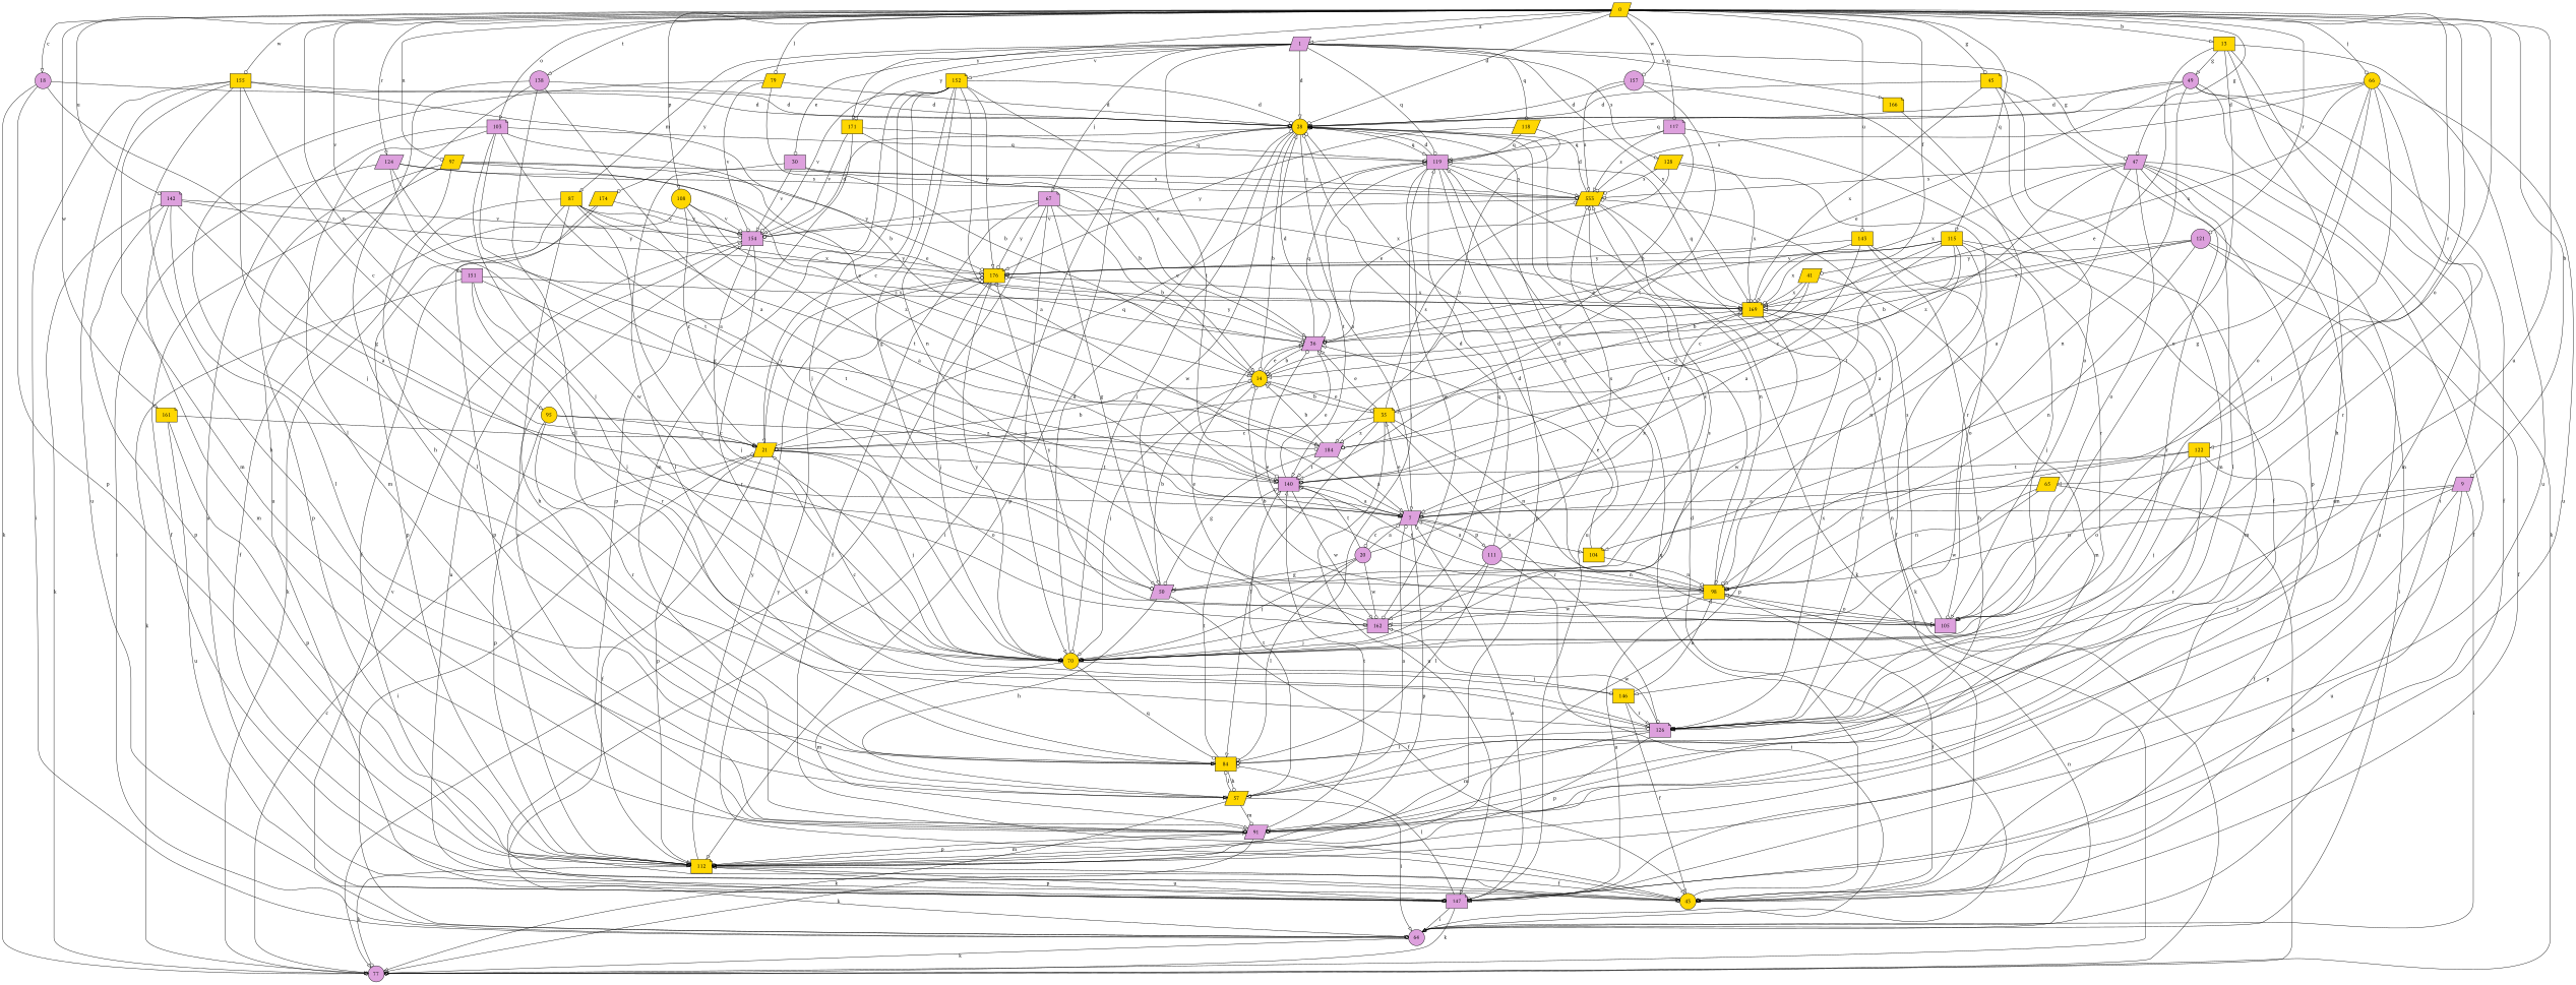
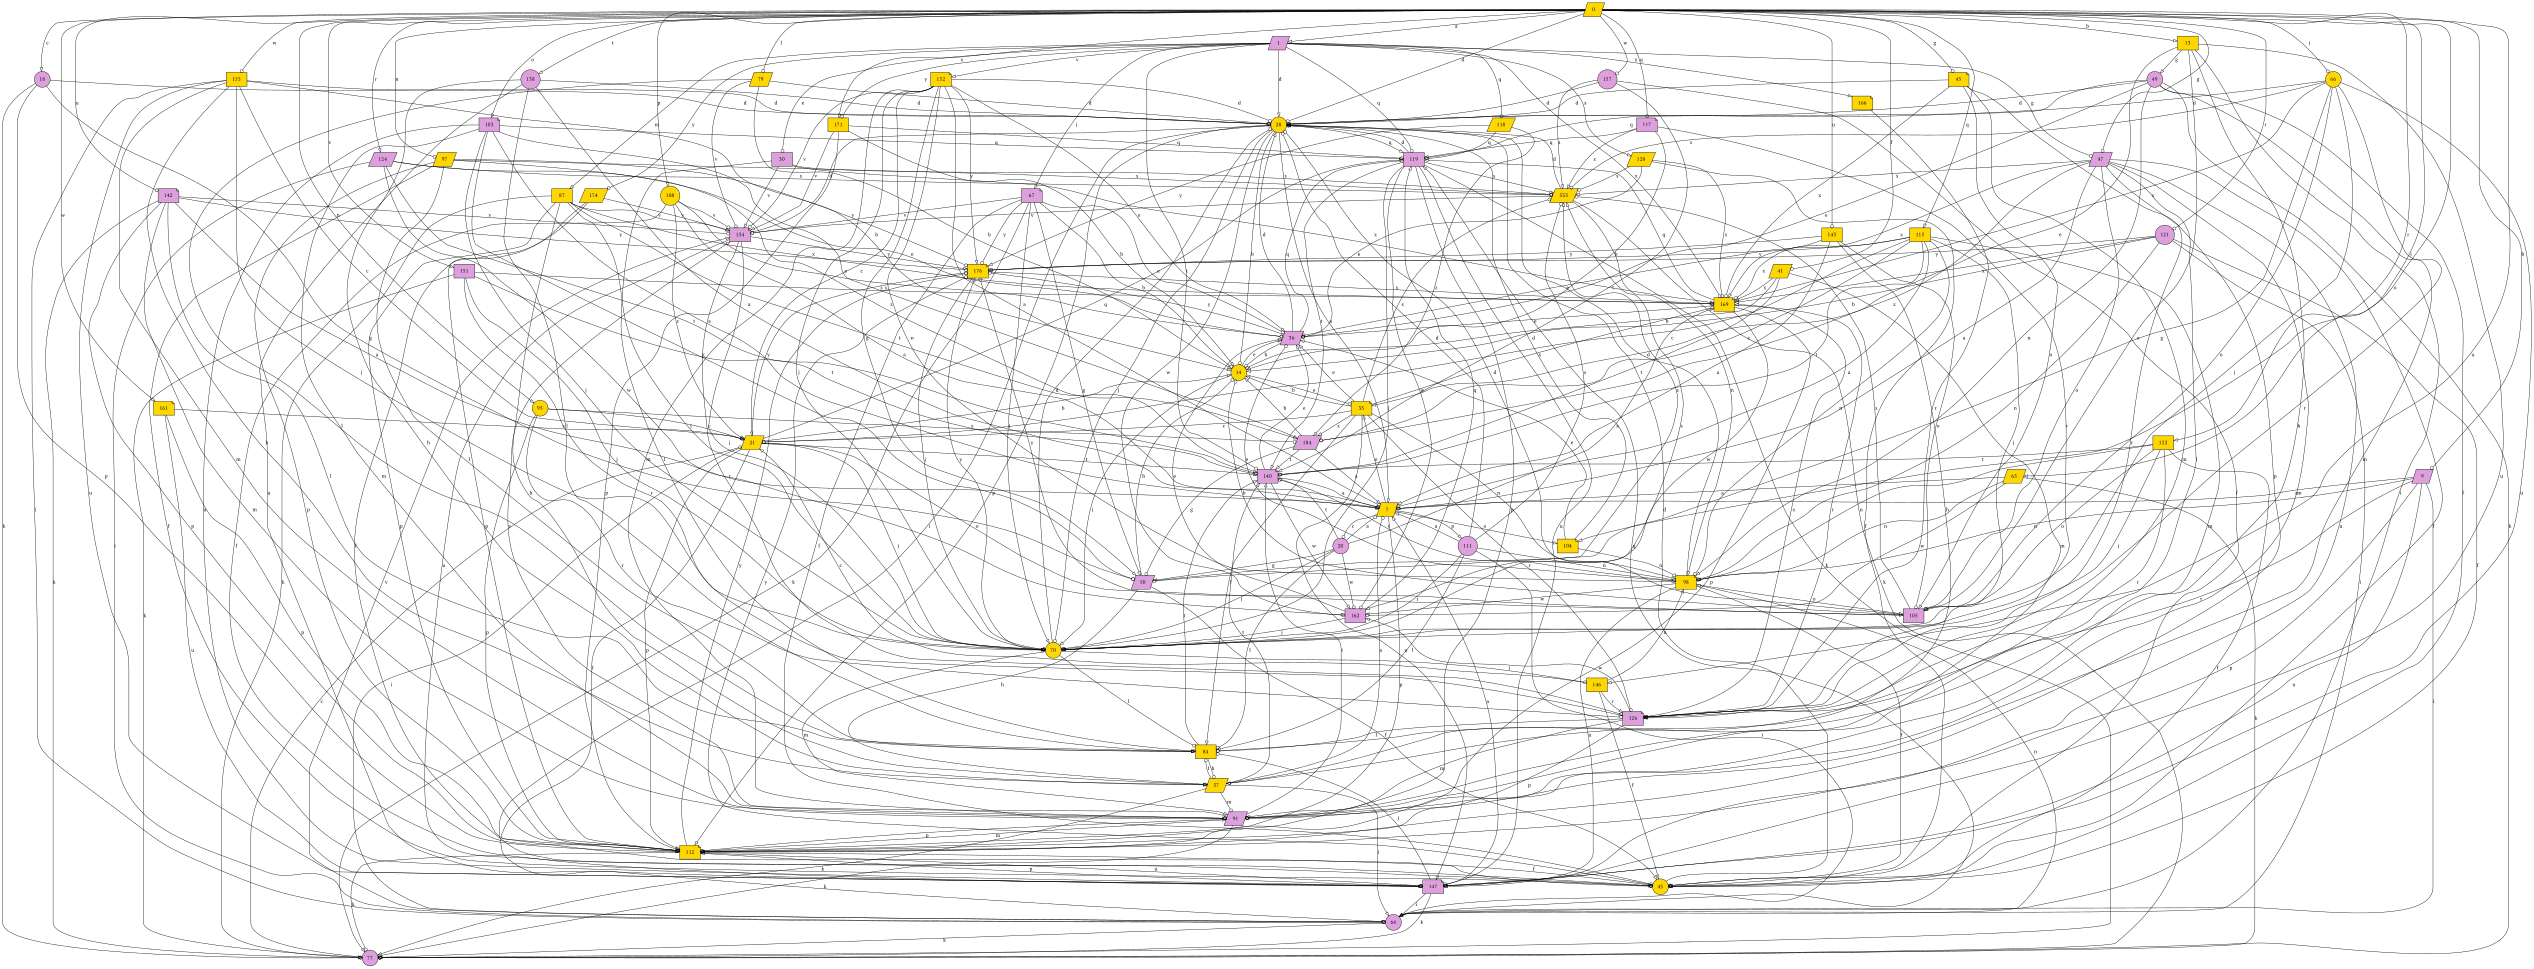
  strict digraph {
    fontname="PT Serif"
    node [fillcolor=gold fontname="PT Serif" shape=parallelogram style=filled]
    edge [arrowhead=onormal fontname="PT Serif"]
    1 [fillcolor=plum]
    0
    9 [fillcolor=plum]
    13 [shape=box]
    18 [fillcolor=plum shape=circle]
    28 [shape=circle]
    41
    45 [shape=note]
    47 [fillcolor=plum]
    65
    66 [shape=circle]
    79
    95 [shape=circle]
    97
    103 [fillcolor=plum shape=note]
    104 [shape=note]
    108 [shape=circle]
    115 [shape=box]
    117 [fillcolor=plum shape=note]
    121 [fillcolor=plum shape=circle]
    122 [shape=box]
    124 [fillcolor=plum]
    138 [fillcolor=plum shape=circle]
    142 [fillcolor=plum shape=note]
    143 [shape=box]
    146 [shape=box]
    151 [fillcolor=plum shape=box]
    155 [shape=box]
    157 [fillcolor=plum shape=circle]
    161 [shape=note]
    171 [shape=box]
    30 [fillcolor=plum shape=box]
    67 [fillcolor=plum shape=note]
    87 [shape=box]
    118
    119 [fillcolor=plum shape=box]
    128
    140 [fillcolor=plum shape=note]
    152 [shape=note]
    166 [shape=note]
    169 [shape=note]
    174
-   7 [fillcolor=plum]
+   7
    112 [shape=note]
    64 [fillcolor=plum shape=circle]
    98 [shape=note]
    126 [fillcolor=plum shape=note]
    147 [fillcolor=plum shape=note]
    35 [shape=note]
    49 [fillcolor=plum shape=circle]
    57
    105 [fillcolor=plum shape=box]
    50 [fillcolor=plum]
    77 [fillcolor=plum shape=circle]
    14 [shape=circle]
    70 [shape=circle]
    162 [fillcolor=plum shape=box]
    91 [fillcolor=plum]
    84 [shape=box]
    43 [shape=circle]
    n61 [label=533]
    184 [fillcolor=plum]
    154 [fillcolor=plum shape=note]
    21
    176 [shape=note]
    36 [fillcolor=plum]
    20 [fillcolor=plum shape=circle]
    111 [fillcolor=plum shape=circle]
    1 -> 28 [label=d]
    1 -> 47 [arrowhead=odot label=g]
    1 -> 171 [arrowhead=odot label=y]
    1 -> 30 [arrowhead=odot label=e]
    1 -> 67 [label=j]
    1 -> 87 [label=m]
    1 -> 118 [arrowhead=odot label=q]
    1 -> 119 [arrowhead=odot label=q]
    1 -> 128 [label=s]
    1 -> 140 [arrowhead=odot label=t]
    1 -> 152 [label=v]
    1 -> 166 [label=x]
    1 -> 169 [arrowhead=odot label=x]
    1 -> 174 [arrowhead=odot label=y]
    0 -> 1 [label=a]
    0 -> 9 [arrowhead=odot label=b]
    0 -> 13 [label=b]
    0 -> 18 [label=c]
    0 -> 28 [arrowhead=odot label=d]
    0 -> 41 [arrowhead=odot label=f]
    0 -> 45 [arrowhead=odot label=g]
    0 -> 47 [arrowhead=odot label=g]
    0 -> 65 [label=j]
    0 -> 66 [arrowhead=odot label=j]
    0 -> 79 [arrowhead=odot label=l]
    0 -> 95 [label=n]
    0 -> 97 [arrowhead=odot label=n]
    0 -> 103 [label=o]
    0 -> 104 [label=o]
    0 -> 108 [label=p]
    0 -> 115 [label=q]
    0 -> 117 [arrowhead=odot label=q]
    0 -> 121 [arrowhead=odot label=r]
    0 -> 122 [label=r]
    0 -> 124 [label=r]
    0 -> 138 [label=t]
    0 -> 142 [arrowhead=odot label=u]
    0 -> 143 [arrowhead=odot label=u]
    0 -> 146 [label=u]
    0 -> 151 [label=v]
    0 -> 155 [arrowhead=odot label=w]
    0 -> 157 [arrowhead=odot label=w]
    0 -> 161 [label=w]
    0 -> 171 [label=y]
    9 -> 7 [arrowhead=odot label=a]
    9 -> 112 [arrowhead=odot label=p]
    9 -> 64 [label=i]
    9 -> 98 [label=n]
    9 -> 126 [label=r]
    9 -> 147 [label=u]
    13 -> 64 [label=i]
    13 -> 147 [label=u]
    13 -> 35 [label=e]
    13 -> 49 [label=g]
    13 -> 57 [label=h]
    13 -> 105 [arrowhead=odot label=o]
    18 -> 28 [arrowhead=odot label=d]
    18 -> 112 [label=p]
    18 -> 50 [arrowhead=odot label=g]
    18 -> 77 [arrowhead=odot label=k]
    28 -> 119 [label=q]
    28 -> 7 [label=a]
    28 -> 112 [label=p]
    28 -> 64 [label=i]
    28 -> 14 [arrowhead=odot label=b]
    28 -> 70 [arrowhead=odot label=j]
    28 -> 162 [arrowhead=odot label=w]
    41 -> 140 [label=t]
    41 -> 169 [label=x]
    41 -> 14 [label=b]
    41 -> 91 [arrowhead=odot label=m]
    45 -> 28 [label=d]
    45 -> 169 [arrowhead=odot label=x]
    45 -> 112 [label=p]
    45 -> 105 [label=o]
    45 -> 91 [arrowhead=odot label=m]
    47 -> 169 [label=x]
    47 -> 7 [arrowhead=odot label=a]
    47 -> 126 [arrowhead=odot label=r]
    47 -> 147 [arrowhead=odot label=u]
    47 -> 105 [label=o]
    47 -> 91 [arrowhead=odot label=m]
    47 -> 84 [arrowhead=odot label=l]
    47 -> 43 [label=f]
    47 -> n61 [label=s]
    47 -> 184 [arrowhead=odot label=z]
    65 -> 7 [label=a]
    65 -> 98 [arrowhead=odot label=n]
    65 -> 77 [arrowhead=odot label=k]
    65 -> 162 [arrowhead=odot label=w]
    66 -> 28 [label=d]
    66 -> 169 [label=x]
    66 -> 126 [arrowhead=odot label=r]
    66 -> 147 [arrowhead=odot label=u]
    66 -> 105 [arrowhead=odot label=o]
    66 -> 50 [arrowhead=odot label=g]
    66 -> 70 [label=j]
    66 -> n61 [arrowhead=odot label=s]
    79 -> 28 [label=d]
    79 -> 14 [label=b]
    79 -> 84 [label=l]
    79 -> 154 [arrowhead=odot label=v]
    95 -> 112 [label=p]
    95 -> 126 [arrowhead=odot label=r]
    95 -> 184 [arrowhead=odot label=z]
    95 -> 21 [label=c]
    97 -> 112 [arrowhead=odot label=p]
    97 -> 84 [label=l]
    97 -> 43 [label=f]
    97 -> n61 [arrowhead=odot label=s]
    97 -> 184 [label=z]
    97 -> 176 [arrowhead=odot label=y]
    103 -> 119 [label=q]
    103 -> 7 [label=a]
    103 -> 147 [arrowhead=odot label=u]
    103 -> 50 [arrowhead=odot label=g]
    103 -> 70 [arrowhead=odot label=j]
    103 -> 91 [label=m]
    103 -> 184 [label=z]
    104 -> 28 [arrowhead=odot label=d]
    104 -> 98 [arrowhead=odot label=n]
    104 -> 36 [label=e]
    108 -> 7 [arrowhead=odot label=a]
    108 -> 43 [arrowhead=odot label=f]
    108 -> 154 [arrowhead=odot label=v]
    108 -> 21 [label=c]
    108 -> 36 [arrowhead=odot label=e]
    115 -> 140 [arrowhead=odot label=t]
    115 -> 169 [arrowhead=odot label=x]
    115 -> 7 [arrowhead=odot label=a]
    115 -> 98 [arrowhead=odot label=n]
    115 -> 70 [label=j]
    115 -> 91 [label=m]
    115 -> 184 [arrowhead=odot label=z]
    115 -> 21 [arrowhead=odot label=c]
    115 -> 176 [label=y]
    117 -> 119 [label=q]
    117 -> 126 [label=r]
    117 -> 14 [arrowhead=odot label=b]
    117 -> n61 [label=s]
    121 -> 169 [label=x]
    121 -> 64 [label=i]
    121 -> 98 [arrowhead=odot label=n]
    121 -> 14 [label=b]
    121 -> 43 [arrowhead=odot label=f]
    121 -> 176 [label=y]
    122 -> 140 [arrowhead=odot label=t]
    122 -> 98 [label=n]
    122 -> 126 [label=r]
    122 -> 105 [label=o]
    122 -> 70 [arrowhead=odot label=j]
    122 -> 43 [arrowhead=odot label=f]
    124 -> 140 [arrowhead=odot label=t]
    124 -> 64 [arrowhead=odot label=i]
    124 -> 162 [label=w]
    124 -> n61 [arrowhead=odot label=s]
    124 -> 36 [arrowhead=odot label=e]
    138 -> 28 [arrowhead=odot label=d]
    138 -> 7 [label=a]
    138 -> 147 [arrowhead=odot label=u]
    138 -> 57 [label=h]
    138 -> 84 [label=l]
    142 -> 7 [arrowhead=odot label=a]
    142 -> 112 [label=p]
    142 -> 77 [label=k]
    142 -> 91 [arrowhead=odot label=m]
    142 -> 84 [label=l]
    142 -> 154 [arrowhead=odot label=v]
    142 -> 176 [arrowhead=odot label=y]
    143 -> 7 [label=a]
    143 -> 57 [label=h]
    143 -> 105 [arrowhead=odot label=o]
    143 -> 176 [arrowhead=odot label=y]
    143 -> 36 [arrowhead=odot label=e]
    146 -> 98 [label=n]
    146 -> 126 [label=r]
    146 -> 43 [label=f]
    146 -> 21 [label=c]
    151 -> 140 [arrowhead=odot label=t]
    151 -> 169 [label=x]
    151 -> 126 [label=r]
    151 -> 77 [label=k]
    151 -> 70 [label=j]
    155 -> 28 [arrowhead=odot label=d]
    155 -> 64 [arrowhead=odot label=i]
    155 -> 147 [label=u]
    155 -> 57 [label=h]
    155 -> 14 [label=b]
    155 -> 70 [arrowhead=odot label=j]
    155 -> 91 [arrowhead=odot label=m]
    155 -> 21 [arrowhead=odot label=c]
    157 -> 28 [arrowhead=odot label=d]
    157 -> 140 [label=t]
    157 -> 43 [label=f]
    157 -> n61 [label=s]
    161 -> 112 [label=p]
    161 -> 147 [arrowhead=odot label=u]
    161 -> 21 [label=c]
    171 -> 119 [arrowhead=odot label=q]
    171 -> 112 [label=p]
    171 -> 14 [label=b]
    171 -> 154 [label=v]
    30 -> 169 [label=x]
    30 -> 84 [arrowhead=odot label=l]
    30 -> n61 [arrowhead=odot label=s]
    30 -> 154 [label=v]
    67 -> 50 [label=g]
    67 -> 77 [label=k]
    67 -> 14 [arrowhead=odot label=b]
    67 -> 70 [label=j]
    67 -> 43 [arrowhead=odot label=f]
    67 -> 154 [arrowhead=odot label=v]
    67 -> 176 [arrowhead=odot label=y]
    67 -> 36 [arrowhead=odot label=e]
    87 -> 140 [label=t]
    87 -> 169 [arrowhead=odot label=x]
    87 -> 112 [arrowhead=odot label=p]
    87 -> 57 [arrowhead=odot label=h]
    87 -> 77 [arrowhead=odot label=k]
    87 -> 70 [label=j]
    87 -> 154 [label=v]
    118 -> 119 [label=q]
    118 -> 184 [label=z]
    118 -> 176 [label=y]
    119 -> 28 [arrowhead=odot label=d]
    119 -> 140 [label=t]
    119 -> 112 [label=p]
    119 -> 147 [arrowhead=odot label=u]
    119 -> 77 [arrowhead=odot label=k]
    119 -> 70 [arrowhead=odot label=j]
    119 -> 162 [arrowhead=odot label=w]
    119 -> n61 [label=s]
    128 -> 169 [arrowhead=odot label=x]
    128 -> 43 [label=f]
    128 -> n61 [arrowhead=odot label=s]
    128 -> 36 [arrowhead=odot label=e]
    140 -> 7 [arrowhead=odot label=a]
    140 -> 162 [label=w]
    140 -> 36 [label=e]
    152 -> 28 [arrowhead=odot label=d]
    152 -> 7 [arrowhead=odot label=a]
    152 -> 98 [label=n]
    152 -> 50 [label=g]
    152 -> 70 [arrowhead=odot label=j]
    152 -> 91 [arrowhead=odot label=m]
    152 -> 154 [arrowhead=odot label=v]
    152 -> 21 [label=c]
    152 -> 176 [label=y]
    152 -> 36 [label=e]
    166 -> 126 [label=r]
    169 -> 119 [label=q]
    169 -> 112 [arrowhead=odot label=p]
    169 -> 126 [arrowhead=odot label=r]
    169 -> 162 [label=w]
    169 -> 36 [arrowhead=odot label=e]
    174 -> 112 [arrowhead=odot label=p]
    174 -> 43 [arrowhead=odot label=f]
    174 -> 154 [label=v]
    7 -> 104 [label=o]
    7 -> 112 [arrowhead=odot label=p]
    7 -> 35 [label=e]
    7 -> 20 [arrowhead=odot label=c]
    7 -> 111 [label=p]
    112 -> 147 [arrowhead=odot label=u]
    112 -> 77 [arrowhead=odot label=k]
    112 -> 91 [label=m]
    112 -> 43 [label=f]
    112 -> 176 [arrowhead=odot label=y]
    64 -> 119 [label=q]
    64 -> 98 [label=n]
    64 -> 77 [label=k]
    64 -> 154 [label=v]
    98 -> 28 [label=d]
    98 -> 140 [arrowhead=odot label=t]
    98 -> 147 [label=u]
    98 -> 105 [label=o]
    98 -> 162 [label=w]
    98 -> 43 [arrowhead=odot label=f]
    98 -> 36 [arrowhead=odot label=e]
    126 -> 169 [label=x]
    126 -> 112 [label=p]
    126 -> 162 [label=w]
    126 -> 91 [label=m]
    126 -> 84 [arrowhead=odot label=l]
    147 -> 7 [label=a]
    147 -> 112 [label=p]
    147 -> 64 [label=i]
    147 -> 77 [arrowhead=odot label=k]
    147 -> 84 [arrowhead=odot label=l]
    35 -> 169 [arrowhead=odot label=x]
    35 -> 98 [label=n]
    35 -> 126 [arrowhead=odot label=r]
    35 -> 147 [label=u]
    35 -> 14 [label=b]
    35 -> 84 [label=l]
    35 -> n61 [arrowhead=odot label=s]
    35 -> 184 [label=z]
    35 -> 21 [arrowhead=odot label=c]
    35 -> 36 [label=e]
    49 -> 28 [arrowhead=odot label=d]
    49 -> 119 [arrowhead=odot label=q]
    49 -> 98 [label=n]
    49 -> 77 [label=k]
    49 -> 91 [arrowhead=odot label=m]
    49 -> 43 [arrowhead=odot label=f]
    49 -> 36 [arrowhead=odot label=e]
    57 -> 140 [label=t]
    57 -> 7 [arrowhead=odot label=a]
    57 -> 64 [label=i]
    57 -> 77 [label=k]
    57 -> 91 [arrowhead=odot label=m]
    57 -> 84 [arrowhead=odot label=l]
    105 -> 28 [arrowhead=odot label=d]
    105 -> 14 [arrowhead=odot label=b]
    105 -> n61 [arrowhead=odot label=s]
    105 -> 176 [arrowhead=odot label=y]
    50 -> 57 [label=h]
    50 -> 14 [arrowhead=odot label=b]
    50 -> 43 [label=f]
    50 -> n61 [label=s]
    77 -> 21 [arrowhead=odot label=c]
    14 -> 35 [arrowhead=odot label=e]
    14 -> 70 [label=j]
    14 -> 36 [label=e]
    70 -> 28 [arrowhead=odot label=d]
    70 -> 146 [arrowhead=odot label=j]
    70 -> 91 [label=m]
-   70 -> 84 [arrowhead=odot label=q]
+   70 -> 84 [arrowhead=odot label=l]
    70 -> n61 [label=s]
    70 -> 176 [label=y]
    162 -> 119 [label=q]
    162 -> 70 [label=j]
    162 -> 36 [label=e]
    91 -> 140 [label=t]
    91 -> 112 [arrowhead=odot label=p]
    91 -> 77 [arrowhead=odot label=k]
    91 -> 154 [label=v]
    84 -> 140 [label=t]
    84 -> 57 [arrowhead=odot label=h]
    43 -> 28 [label=d]
    43 -> 176 [arrowhead=odot label=y]
    n61 -> 28 [label=d]
    n61 -> 98 [label=n]
    n61 -> 77 [arrowhead=odot label=k]
    n61 -> 154 [arrowhead=odot label=v]
    184 -> 140 [label=t]
    184 -> 7 [label=a]
    184 -> 50 [arrowhead=odot label=g]
    184 -> 14 [label=b]
    154 -> 28 [arrowhead=odot label=d]
    154 -> 126 [arrowhead=odot label=r]
    154 -> 147 [label=u]
    154 -> 70 [label=j]
    154 -> 176 [label=y]
    21 -> 119 [label=q]
    21 -> 140 [label=t]
    21 -> 112 [label=p]
    21 -> 64 [arrowhead=odot label=i]
    21 -> 105 [label=o]
-   21 -> 14 [arrowhead=odot label=b]
+   21 -> 14 [label=b]
    21 -> 70 [label=j]
    21 -> 43 [arrowhead=odot label=f]
    21 -> 176 [arrowhead=odot label=y]
    176 -> 169 [arrowhead=odot label=x]
    176 -> 70 [arrowhead=odot label=j]
    36 -> 28 [label=d]
    36 -> 119 [arrowhead=odot label=q]
    36 -> 14 [arrowhead=odot label=b]
    36 -> 176 [arrowhead=odot label=y]
    20 -> 140 [label=t]
    20 -> 169 [label=x]
    20 -> 7 [arrowhead=odot label=a]
    20 -> 50 [label=g]
    20 -> 70 [label=j]
    20 -> 162 [arrowhead=odot label=w]
    20 -> 84 [arrowhead=odot label=l]
    111 -> 28 [arrowhead=odot label=d]
    111 -> 7 [label=a]
    111 -> 64 [label=i]
    111 -> 98 [arrowhead=odot label=n]
    111 -> 70 [label=j]
    111 -> 84 [label=l]
    111 -> n61 [arrowhead=odot label=s]
  }
